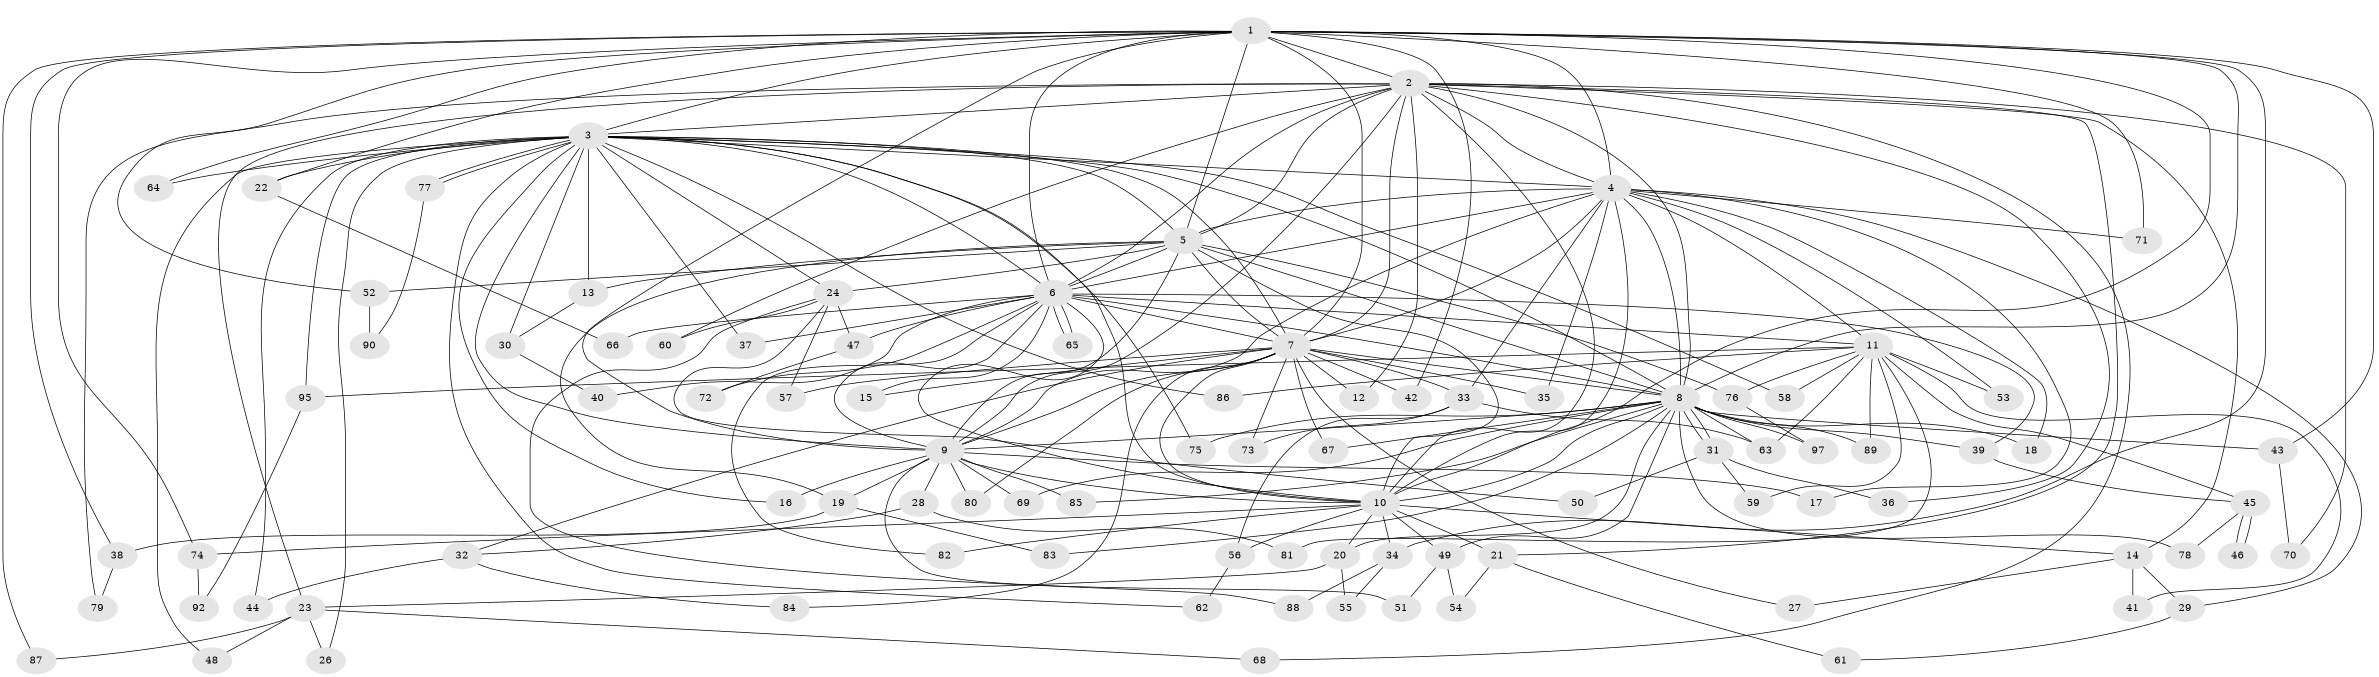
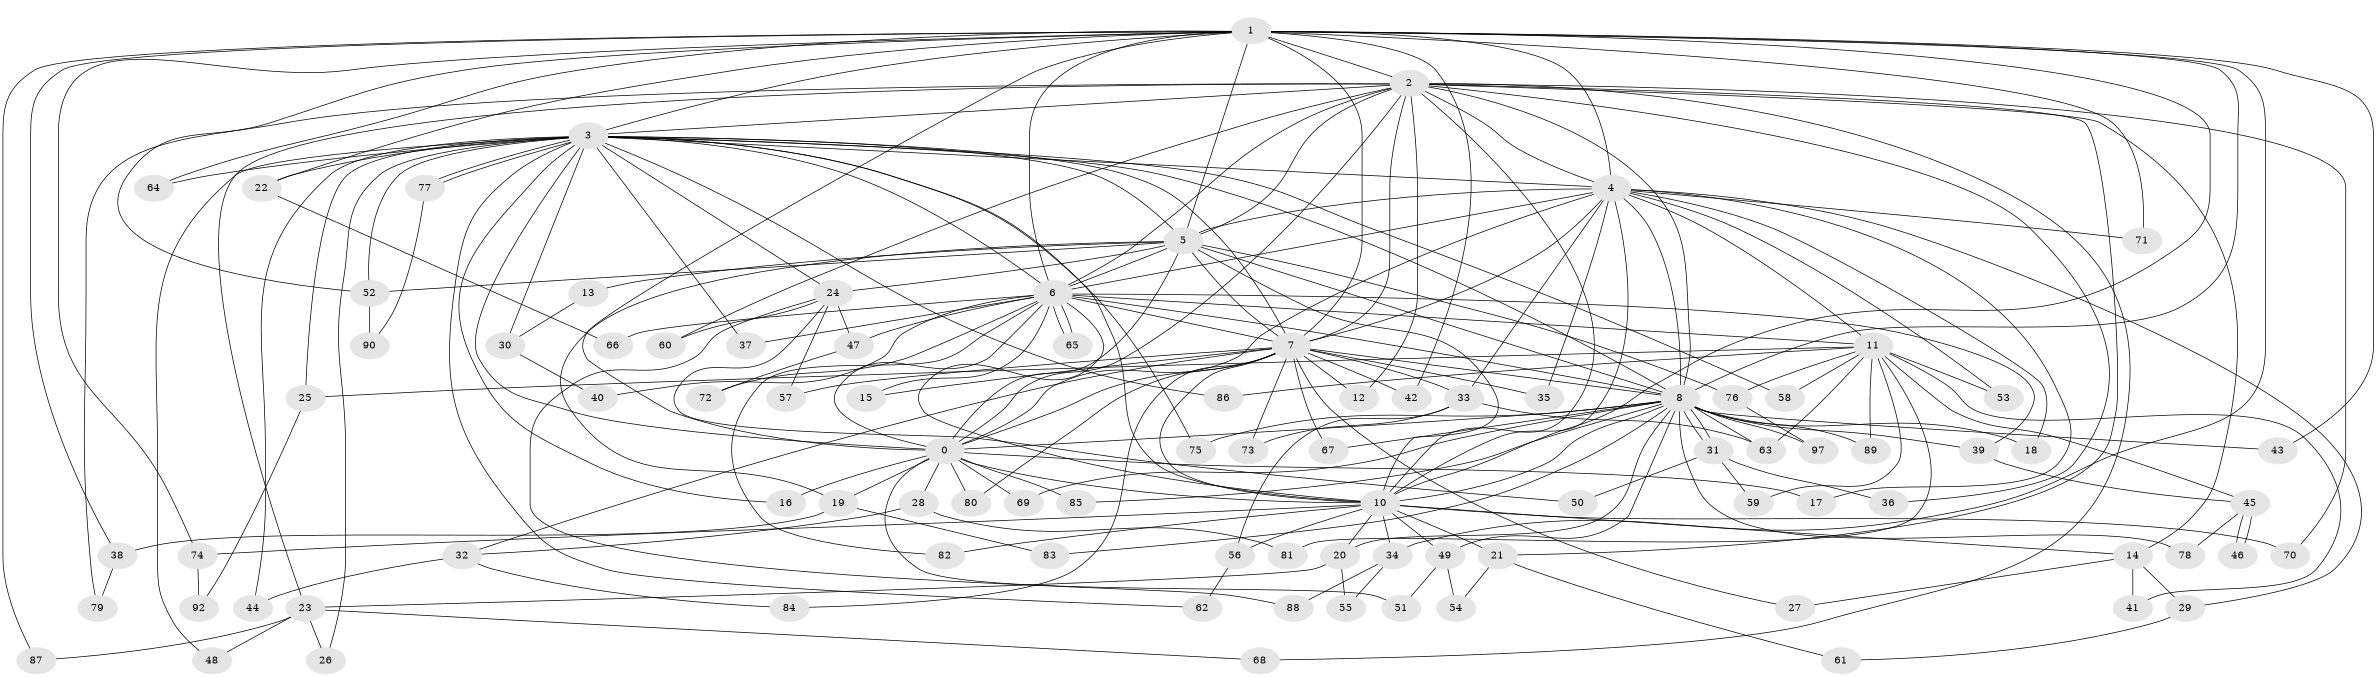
  graph {
    node [color=gray90 style=filled]
    1
    2
    3
    4
    5
    6
    7
    8
-   9
+   9 [label=0]
    10
    22
    34
    38
    42
    43
    52
    64
    71
    74
    87
    12
    14
    21
    23
    36
    60
    68
    70
    79
    13
    16
    24
-   25 [label=95]
+   25
    26
    30
    37
    44
    48
    58
    62
    75
    77
    86
    11
    17
    18
    29
    33
    35
    53
    19
    76
    15
    39
    40
    47
    65
    66
    72
    82
    27
    32
    57
    67
    73
    80
    84
    20
    31
    49
    63
    69
    78
    83
    85
    89
    n77 [label=97]
    28
    51
    56
    55
    88
    90
    92
    41
    54
    61
    50
    45
    59
    81
    46
    1 -- 2
    1 -- 3
    1 -- 4
    1 -- 5
    1 -- 6
    1 -- 7
    1 -- 8
    1 -- 9
    1 -- 10
    1 -- 22
    1 -- 34
    1 -- 38
    1 -- 42
    1 -- 43
    1 -- 52
    1 -- 64
    1 -- 71
    1 -- 74
    1 -- 87
    2 -- 3
    2 -- 4
    2 -- 5
    2 -- 6
    2 -- 7
    2 -- 8
    2 -- 9
    2 -- 10
    2 -- 12
    2 -- 14
    2 -- 21
    2 -- 23
    2 -- 36
    2 -- 60
    2 -- 68
    2 -- 70
    2 -- 79
    3 -- 4
    3 -- 5
    3 -- 6
    3 -- 7
    3 -- 8
    3 -- 9
    3 -- 10
    3 -- 22
    3 -- 64
-   3 -- 13
+   3 -- 52
    3 -- 16
    3 -- 24
    3 -- 25
    3 -- 26
    3 -- 30
    3 -- 37
    3 -- 44
    3 -- 48
    3 -- 58
    3 -- 62
    3 -- 75
    3 -- 77
    3 -- 77
    3 -- 86
    4 -- 5
    4 -- 6
    4 -- 7
    4 -- 8
    4 -- 9
    4 -- 10
    4 -- 71
    4 -- 11
    4 -- 17
    4 -- 18
    4 -- 29
    4 -- 33
    4 -- 35
    4 -- 53
    5 -- 6
    5 -- 7
    5 -- 8
    5 -- 9
    5 -- 10
    5 -- 52
    5 -- 13
    5 -- 24
    5 -- 19
    5 -- 76
    6 -- 7
    6 -- 8
    6 -- 9
    6 -- 10
    6 -- 37
    6 -- 11
    6 -- 15
    6 -- 39
    6 -- 40
    6 -- 47
    6 -- 65
    6 -- 65
    6 -- 66
    6 -- 72
    6 -- 82
    7 -- 8
    7 -- 9
    7 -- 10
    7 -- 42
    7 -- 12
    7 -- 33
    7 -- 35
    7 -- 15
    7 -- 27
    7 -- 32
    7 -- 57
    7 -- 67
    7 -- 73
    7 -- 80
    7 -- 84
    8 -- 9
    8 -- 10
    8 -- 43
    8 -- 75
    8 -- 18
    8 -- 39
    8 -- 67
    8 -- 20
    8 -- 31
    8 -- 31
    8 -- 49
    8 -- 63
    8 -- 69
    8 -- 78
    8 -- 83
    8 -- 85
    8 -- 89
    8 -- n77
    9 -- 10
    9 -- 16
    9 -- 17
    9 -- 19
    9 -- 80
    9 -- 69
    9 -- 85
    9 -- 28
    9 -- 51
    10 -- 34
    10 -- 74
    10 -- 14
    10 -- 21
-   43 -- 70
+   10 -- 70
    10 -- 82
    10 -- 20
    10 -- 49
    10 -- 56
    22 -- 66
    34 -- 55
    34 -- 88
    38 -- 79
    52 -- 90
    74 -- 92
    14 -- 29
    14 -- 27
    14 -- 41
    21 -- 54
    21 -- 61
    23 -- 87
    23 -- 68
    23 -- 26
    23 -- 48
    13 -- 30
    24 -- 60
    24 -- 47
    24 -- 57
    24 -- 88
    24 -- 50
    25 -- 92
    30 -- 40
    77 -- 90
    11 -- 25
    11 -- 58
    11 -- 86
    11 -- 53
    11 -- 76
    11 -- 63
    11 -- 89
    11 -- 41
    11 -- 45
    11 -- 59
    11 -- 81
    29 -- 61
    33 -- 73
    33 -- 63
    33 -- 56
    19 -- 38
    19 -- 83
    76 -- n77
    39 -- 45
    47 -- 72
    32 -- 44
    32 -- 84
    20 -- 23
    20 -- 55
    31 -- 36
    31 -- 50
    31 -- 59
    49 -- 51
    49 -- 54
    28 -- 32
    28 -- 81
    56 -- 62
    45 -- 78
    45 -- 46
    45 -- 46
  }
